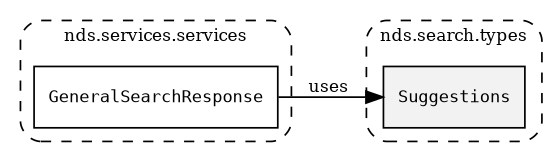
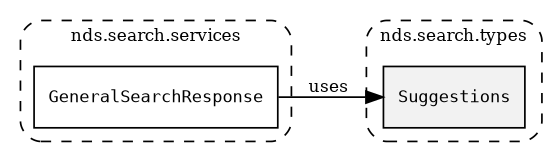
  digraph {
    fontsize=10
    rankdir=LR
    node [fontsize=10 shape=box]
    n1 [fillcolor="#0000000D" label=<<font face="monospace"><table align="center" border="0" cellspacing="0" cellpadding="0"><tr><td href="../../../content/packages/nds.search.types.html#Structure-Suggestions" title="Structure defined in nds.search.types">Suggestions</td></tr></table></font>> style=filled]
    n2 [label=<<font face="monospace"><table align="center" border="0" cellspacing="0" cellpadding="0"><tr><td href="../../../content/packages/nds.search.services.html#Structure-GeneralSearchResponse" title="Structure defined in nds.search.services">GeneralSearchResponse</td></tr></table></font>>]
    subgraph cluster_1 {
      label="nds.search.types"
      style="dashed, rounded"
      n1
    }
    subgraph cluster_2 {
-     label="nds.services.services"
+     label="nds.search.services"
      style="dashed, rounded"
      n2
    }
    n2 -> n1 [fontsize=10 label=uses]
  }
